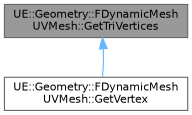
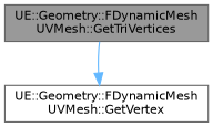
  digraph {
    rankdir=TB
    node [fontname=Helvetica fontsize=10 shape=box style=filled]
    n1 [color=gray40 fillcolor=grey60 fontcolor=black height=0.2 label="UE::Geometry::FDynamicMesh\lUVMesh::GetTriVertices" width=0.4]
    n2 [color=grey40 fillcolor=white height=0.2 label="UE::Geometry::FDynamicMesh\lUVMesh::GetVertex" width=0.4]
-   n2 -> n1 [color=steelblue1 fontname=Helvetica fontsize=10 labelfontname=Helvetica labelfontsize=10 style=solid]
+   n1 -> n2 [color=steelblue1 fontname=Helvetica fontsize=10 labelfontname=Helvetica labelfontsize=10 style=solid]
  }
